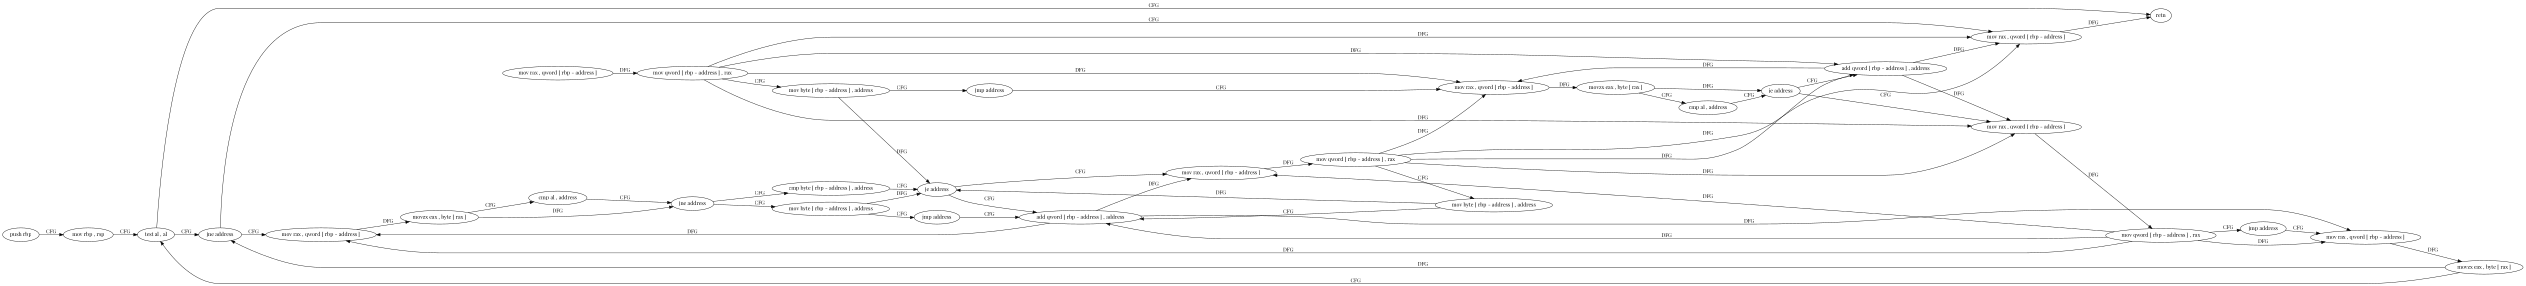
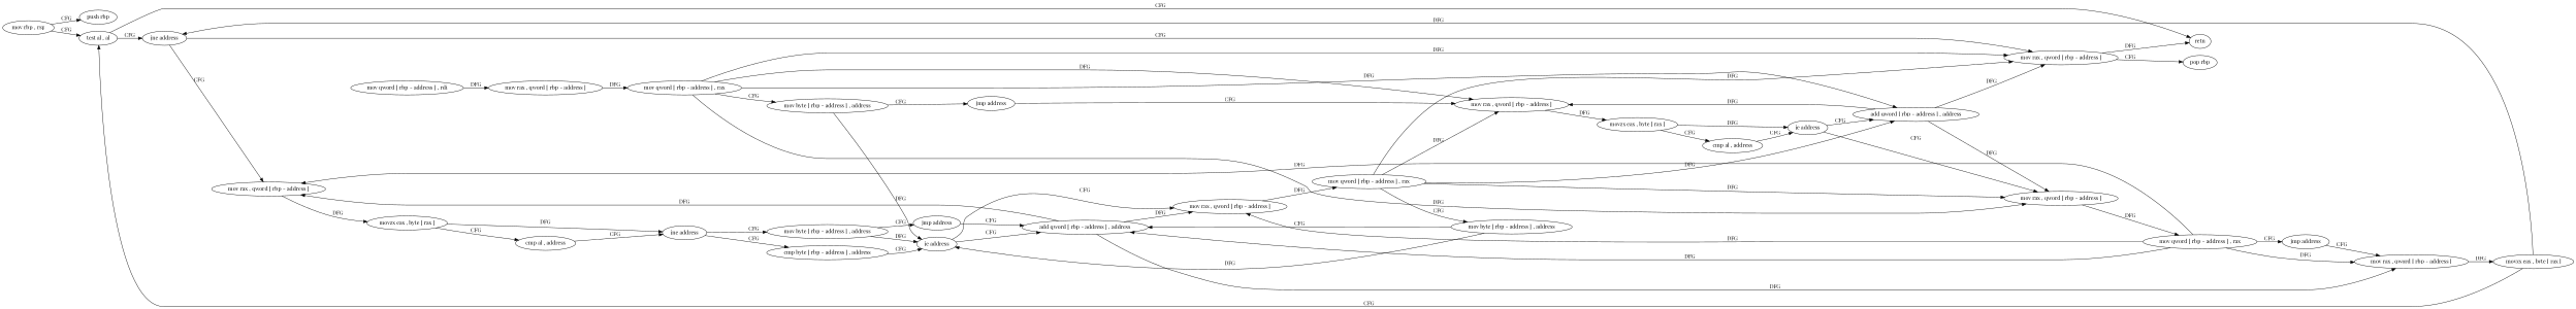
  digraph {
    fontname="Playfair Display"
    rankdir=LR
    node [fontname="Playfair Display"]
    edge [fontname="Playfair Display"]
    n1 [label="push rbp"]
    n2 [label="mov rbp , rsp"]
    n3 [label="test al , al"]
+   n4 [label="mov qword [ rbp - address ] , rdi"]
    n5 [label="mov rax , qword [ rbp - address ]"]
    n6 [label="mov qword [ rbp - address ] , rax"]
    n7 [label="mov byte [ rbp - address ] , address"]
    n8 [label="mov rax , qword [ rbp - address ]"]
    n9 [label="add qword [ rbp - address ] , address"]
    n10 [label="mov rax , qword [ rbp - address ]"]
    n11 [label="mov rax , qword [ rbp - address ]"]
    n12 [label="jmp address"]
    n13 [label="je address"]
    n14 [label="movzx eax , byte [ rax ]"]
    n15 [label="mov qword [ rbp - address ] , rax"]
+   n16 [label="pop rbp"]
    n17 [label=retn]
    n18 [label="add qword [ rbp - address ] , address"]
    n19 [label="mov rax , qword [ rbp - address ]"]
    n20 [label="cmp al , address"]
    n21 [label="je address"]
    n22 [label="jmp address"]
    n23 [label="mov rax , qword [ rbp - address ]"]
    n24 [label="mov rax , qword [ rbp - address ]"]
    n25 [label="movzx eax , byte [ rax ]"]
    n26 [label="movzx eax , byte [ rax ]"]
    n27 [label="mov qword [ rbp - address ] , rax"]
    n28 [label="jne address"]
    n29 [label="cmp al , address"]
    n30 [label="jne address"]
    n31 [label="cmp byte [ rbp - address ] , address"]
    n32 [label="mov byte [ rbp - address ] , address"]
    n33 [label="jmp address"]
    n34 [label="mov byte [ rbp - address ] , address"]
-   n1 -> n2 [label=CFG]
+   n2 -> n1 [label=CFG]
    n2 -> n3 [label=CFG]
    n3 -> n17 [label=CFG]
    n3 -> n28 [label=CFG]
+   n4 -> n5 [label=DFG]
    n5 -> n6 [label=DFG]
    n6 -> n7 [label=CFG]
    n6 -> n8 [label=DFG]
    n6 -> n9 [label=DFG]
    n6 -> n10 [label=DFG]
    n6 -> n11 [label=DFG]
    n7 -> n12 [label=CFG]
    n7 -> n13 [label=DFG]
    n8 -> n14 [label=DFG]
    n9 -> n8 [label=DFG]
    n9 -> n10 [label=DFG]
    n9 -> n11 [label=DFG]
    n10 -> n15 [label=DFG]
+   n11 -> n16 [label=CFG]
    n11 -> n17 [label=DFG]
    n12 -> n8 [label=CFG]
    n13 -> n18 [label=CFG]
    n13 -> n19 [label=CFG]
    n14 -> n20 [label=CFG]
    n14 -> n21 [label=DFG]
    n15 -> n18 [label=DFG]
    n15 -> n19 [label=DFG]
    n15 -> n22 [label=CFG]
    n15 -> n23 [label=DFG]
    n15 -> n24 [label=DFG]
    n18 -> n19 [label=DFG]
    n18 -> n23 [label=DFG]
    n18 -> n24 [label=DFG]
    n19 -> n27 [label=DFG]
    n20 -> n21 [label=CFG]
    n21 -> n9 [label=CFG]
    n21 -> n10 [label=CFG]
    n22 -> n23 [label=CFG]
    n23 -> n25 [label=DFG]
    n24 -> n26 [label=DFG]
    n25 -> n3 [label=CFG]
    n25 -> n28 [label=DFG]
    n26 -> n29 [label=CFG]
    n26 -> n30 [label=DFG]
    n27 -> n8 [label=DFG]
    n27 -> n9 [label=DFG]
    n27 -> n10 [label=DFG]
    n27 -> n11 [label=DFG]
    n27 -> n34 [label=CFG]
    n28 -> n11 [label=CFG]
    n28 -> n24 [label=CFG]
    n29 -> n30 [label=CFG]
    n30 -> n31 [label=CFG]
    n30 -> n32 [label=CFG]
    n31 -> n13 [label=CFG]
    n32 -> n13 [label=DFG]
    n32 -> n33 [label=CFG]
    n33 -> n18 [label=CFG]
    n34 -> n13 [label=DFG]
    n34 -> n18 [label=CFG]
  }
